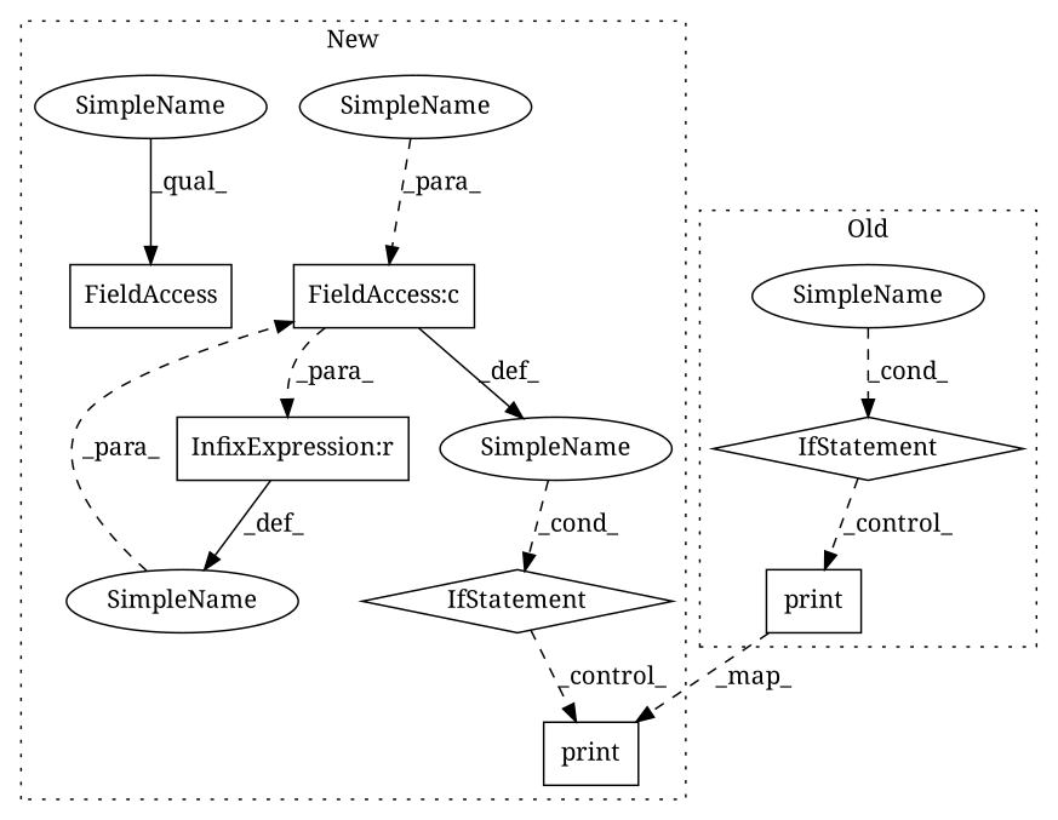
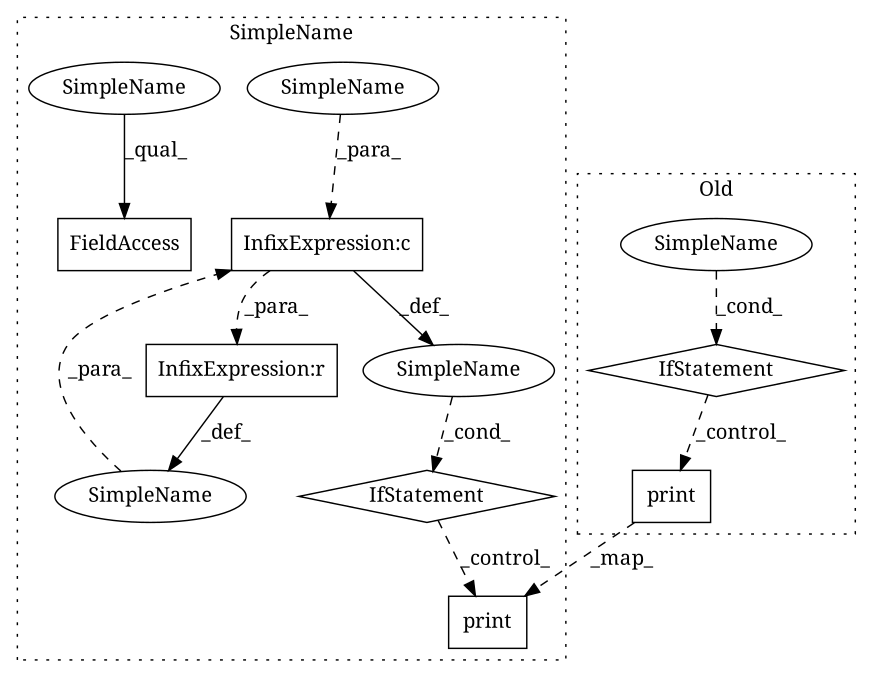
  digraph {
    fontname="Noto Serif"
    node [a=42 fontname="Noto Serif" shape=box]
    edge [fontname="Noto Serif" style=dashed]
    n1 [a=32 l="6,1" label=print s="6207,6249"]
    n2 [label=SimpleName shape=ellipse]
    n3 [a=25 l="4,2" label=IfStatement s="6099,6159" shape=diamond]
    n4 [a=27 l=4 label="InfixExpression:r" s=6143]
    n5 [a=22 l=24 label=FieldAccess s=6119]
    n6 [label=SimpleName shape=ellipse]
-   n7 [a=27 l=4 label="FieldAccess:c" s=6114]
+   n7 [a=27 l=4 label="InfixExpression:c" s=6114]
    n8 [label=SimpleName shape=ellipse]
    n9 [l=19 label=SimpleName s=6119 shape=ellipse]
    n10 [a=32 l="6,1" label=print s="6110,6152"]
    n11 [a=25 l="4,2" label=IfStatement s="6047,6062" shape=diamond]
    n12 [label=SimpleName shape=ellipse]
    subgraph cluster_1 {
-     label=New
+     label=SimpleName
      style=dotted
      n1
      n2
      n3
      n4
      n5
      n6
      n7
      n8
      n9
    }
    subgraph cluster_2 {
      label=Old
      style=dotted
      n10
      n11
      n12
    }
    n2 -> n3 [label=_cond_]
    n3 -> n1 [label=_control_]
    n4 -> n6 [label=_def_ style=solid]
    n6 -> n7 [label=_para_]
    n7 -> n2 [label=_def_ style=solid]
    n7 -> n4 [label=_para_]
    n8 -> n7 [label=_para_]
    n9 -> n5 [label=_qual_ style=solid]
    n10 -> n1 [label=_map_]
    n11 -> n10 [label=_control_]
    n12 -> n11 [label=_cond_]
  }
